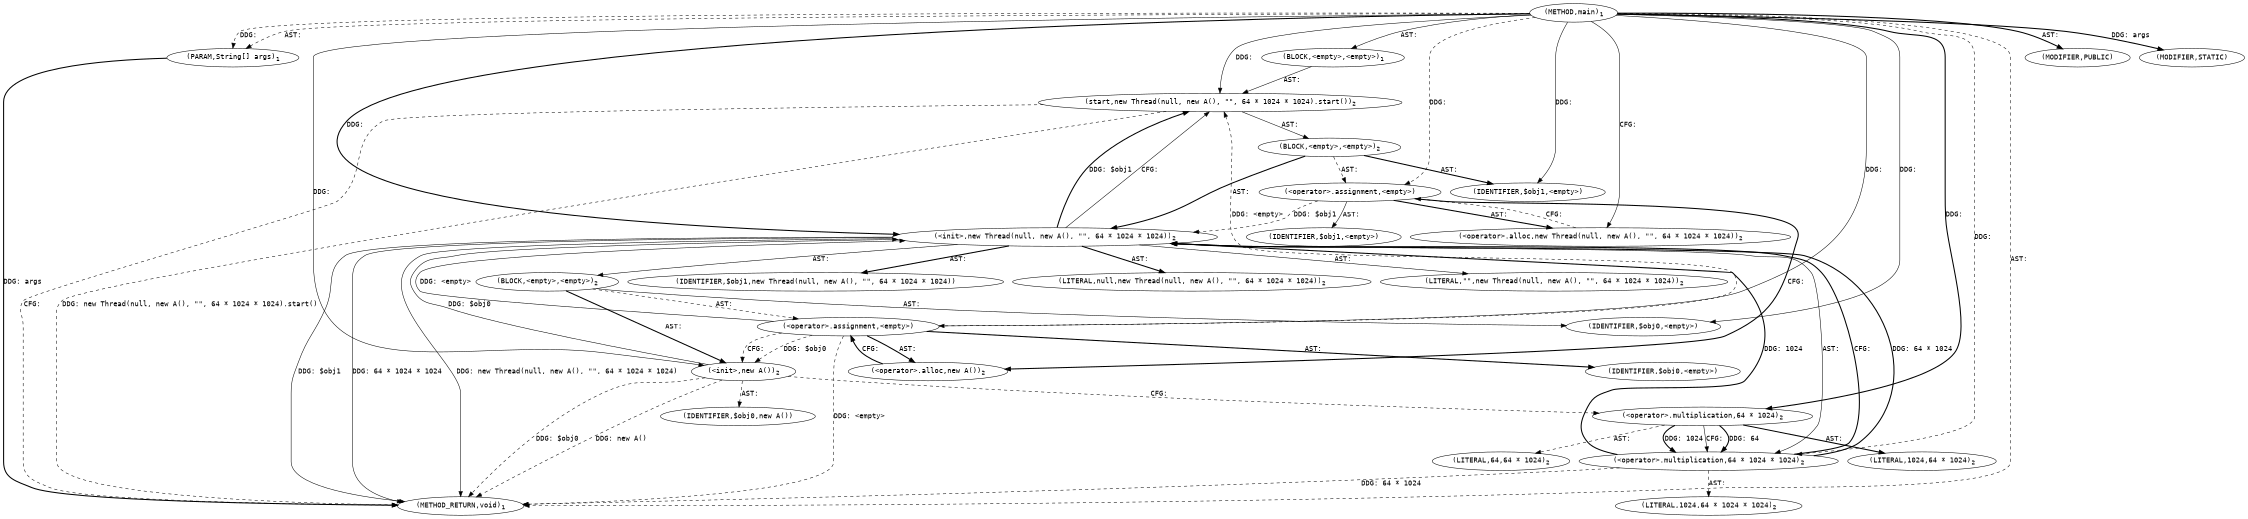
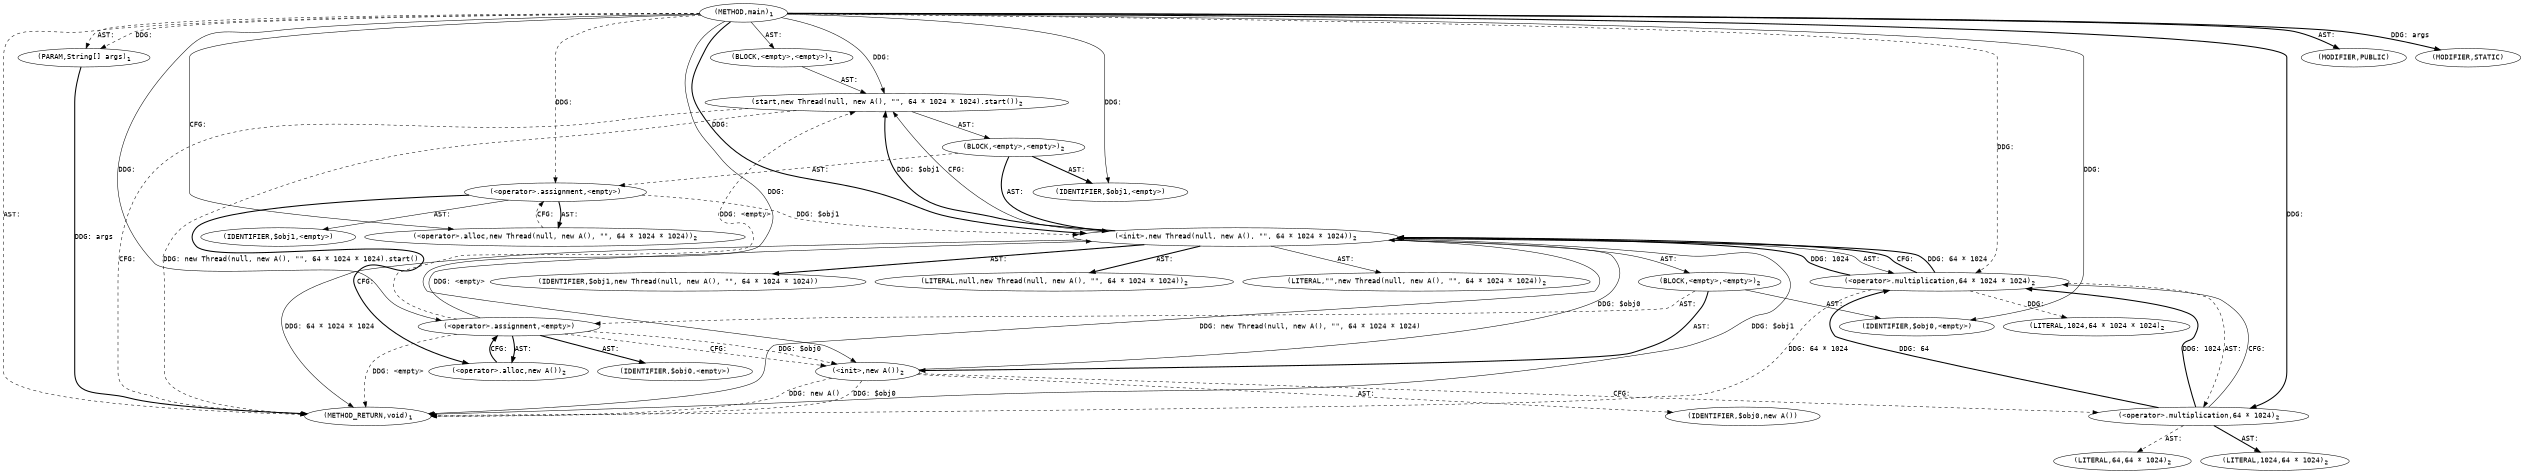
  digraph {
    fontname="DejaVu Sans Mono"
    node [fontname="DejaVu Sans Mono"]
    edge [fontname="DejaVu Sans Mono" style=dashed]
    n1 [label=<(METHOD,main)<SUB>1</SUB>>]
    n2 [label=<(PARAM,String[] args)<SUB>1</SUB>>]
    n3 [label=<(BLOCK,&lt;empty&gt;,&lt;empty&gt;)<SUB>1</SUB>>]
    n4 [label=<(start,new Thread(null, new A(), &quot;&quot;, 64 * 1024 * 1024).start())<SUB>2</SUB>>]
    n5 [label=<(&lt;operator&gt;.assignment,&lt;empty&gt;)>]
    n6 [label=<(&lt;operator&gt;.alloc,new Thread(null, new A(), &quot;&quot;, 64 * 1024 * 1024))<SUB>2</SUB>>]
    n7 [label=<(&lt;init&gt;,new Thread(null, new A(), &quot;&quot;, 64 * 1024 * 1024))<SUB>2</SUB>>]
    n8 [label=<(&lt;operator&gt;.assignment,&lt;empty&gt;)>]
    n9 [label=<(&lt;init&gt;,new A())<SUB>2</SUB>>]
    n10 [label=<(IDENTIFIER,$obj0,&lt;empty&gt;)>]
    n11 [label=<(&lt;operator&gt;.multiplication,64 * 1024 * 1024)<SUB>2</SUB>>]
    n12 [label=<(&lt;operator&gt;.multiplication,64 * 1024)<SUB>2</SUB>>]
    n13 [label=<(IDENTIFIER,$obj1,&lt;empty&gt;)>]
    n14 [label=<(MODIFIER,PUBLIC)>]
    n15 [label=<(MODIFIER,STATIC)>]
    n16 [label=<(METHOD_RETURN,void)<SUB>1</SUB>>]
    n17 [label=<(BLOCK,&lt;empty&gt;,&lt;empty&gt;)<SUB>2</SUB>>]
    n18 [label=<(IDENTIFIER,$obj1,&lt;empty&gt;)>]
    n19 [label=<(&lt;operator&gt;.alloc,new A())<SUB>2</SUB>>]
    n20 [label=<(IDENTIFIER,$obj1,new Thread(null, new A(), &quot;&quot;, 64 * 1024 * 1024))>]
    n21 [label=<(LITERAL,null,new Thread(null, new A(), &quot;&quot;, 64 * 1024 * 1024))<SUB>2</SUB>>]
    n22 [label=<(BLOCK,&lt;empty&gt;,&lt;empty&gt;)<SUB>2</SUB>>]
    n23 [label=<(LITERAL,&quot;&quot;,new Thread(null, new A(), &quot;&quot;, 64 * 1024 * 1024))<SUB>2</SUB>>]
    n24 [label=<(IDENTIFIER,$obj0,&lt;empty&gt;)>]
    n25 [label=<(IDENTIFIER,$obj0,new A())>]
    n26 [label=<(LITERAL,1024,64 * 1024 * 1024)<SUB>2</SUB>>]
    n27 [label=<(LITERAL,64,64 * 1024)<SUB>2</SUB>>]
    n28 [label=<(LITERAL,1024,64 * 1024)<SUB>2</SUB>>]
    n1 -> n2 [label="AST: "]
    n1 -> n2 [label="DDG: "]
    n1 -> n3 [label="AST: " style=solid]
    n1 -> n4 [label="DDG: " style=solid]
    n1 -> n5 [label="DDG: "]
    n1 -> n6 [label="CFG: " style=solid]
    n1 -> n7 [label="DDG: " style=bold]
    n1 -> n8 [label="DDG: " style=solid]
    n1 -> n9 [label="DDG: " style=solid]
    n1 -> n10 [label="DDG: " style=solid]
    n1 -> n11 [label="DDG: "]
    n1 -> n12 [label="DDG: " style=bold]
    n1 -> n13 [label="DDG: " style=solid]
    n1 -> n14 [label="AST: " style=bold]
    n1 -> n15 [label="DDG: args" style=bold]
    n1 -> n16 [label="AST: "]
    n2 -> n16 [label="DDG: args" style=bold]
    n3 -> n4 [label="AST: " style=solid]
    n4 -> n16 [label="CFG: "]
    n4 -> n16 [label="DDG: new Thread(null, new A(), &quot;&quot;, 64 * 1024 * 1024).start()"]
    n4 -> n17 [label="AST: " style=solid]
    n5 -> n6 [label="AST: " style=bold]
    n5 -> n7 [label="DDG: $obj1"]
    n5 -> n18 [label="AST: " style=solid]
    n5 -> n19 [label="CFG: " style=bold]
    n6 -> n5 [label="CFG: "]
    n7 -> n4 [label="CFG: " style=solid]
    n7 -> n4 [label="DDG: $obj1" style=bold]
    n7 -> n11 [label="AST: " style=solid]
    n7 -> n16 [label="DDG: $obj1" style=solid]
    n7 -> n16 [label="DDG: 64 * 1024 * 1024" style=solid]
    n7 -> n16 [label="DDG: new Thread(null, new A(), &quot;&quot;, 64 * 1024 * 1024)" style=solid]
    n7 -> n20 [label="AST: " style=bold]
    n7 -> n21 [label="AST: " style=bold]
    n7 -> n22 [label="AST: " style=solid]
    n7 -> n23 [label="AST: " style=solid]
    n8 -> n4 [label="DDG: &lt;empty&gt;"]
    n8 -> n7 [label="DDG: &lt;empty&gt;" style=solid]
    n8 -> n9 [label="CFG: "]
    n8 -> n9 [label="DDG: $obj0"]
    n8 -> n16 [label="DDG: &lt;empty&gt;"]
    n8 -> n19 [label="AST: " style=bold]
    n8 -> n24 [label="AST: " style=bold]
    n9 -> n7 [label="DDG: $obj0" style=solid]
    n9 -> n12 [label="CFG: "]
    n9 -> n16 [label="DDG: $obj0"]
    n9 -> n16 [label="DDG: new A()"]
    n9 -> n25 [label="AST: "]
    n11 -> n7 [label="CFG: " style=bold]
    n11 -> n7 [label="DDG: 64 * 1024" style=bold]
    n11 -> n7 [label="DDG: 1024" style=bold]
+   n11 -> n12 [label="AST: "]
    n11 -> n16 [label="DDG: 64 * 1024"]
-   n11 -> n26 [label="AST: "]
+   n11 -> n26 [label="DDG: "]
    n12 -> n11 [label="CFG: " style=solid]
    n12 -> n11 [label="DDG: 64" style=bold]
    n12 -> n11 [label="DDG: 1024" style=bold]
    n12 -> n27 [label="AST: "]
    n12 -> n28 [label="AST: " style=bold]
    n17 -> n5 [label="AST: "]
    n17 -> n7 [label="AST: " style=bold]
    n17 -> n13 [label="AST: " style=bold]
    n19 -> n8 [label="CFG: " style=bold]
    n22 -> n8 [label="AST: "]
    n22 -> n9 [label="AST: " style=bold]
    n22 -> n10 [label="AST: " style=solid]
  }
